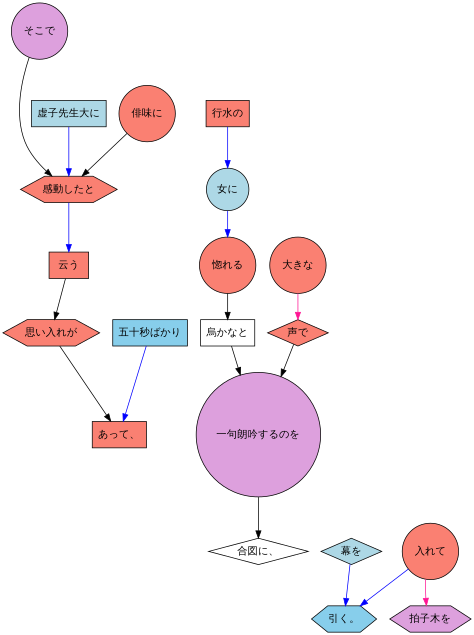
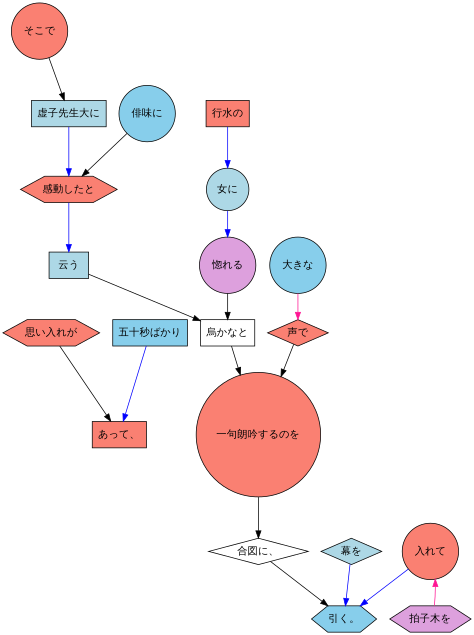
  digraph {
    fontname=Montserrat
    node [fillcolor=salmon fontname=Montserrat shape=circle style=filled]
    edge [color=black fontname=Montserrat]
-   n1 [fillcolor=plum label="そこで"]
+   n1 [label="そこで"]
    n2 [label="感動したと" shape=hexagon]
-   n3 [label="云う" shape=box]
+   n3 [fillcolor=lightblue label="云う" shape=box]
    n4 [fillcolor=lightblue label="虚子先生大に" shape=box]
-   n5 [label="俳味に"]
+   n5 [fillcolor=skyblue label="俳味に"]
    n6 [label="思い入れが" shape=hexagon]
    n7 [label="あって、" shape=box]
    n8 [fillcolor=skyblue label="五十秒ばかり" shape=box]
    n9 [fillcolor=skyblue label="引く。" shape=hexagon]
    n10 [label="行水の" shape=box]
    n11 [fillcolor=lightblue label="女に"]
-   n12 [label="惚れる"]
+   n12 [fillcolor=plum label="惚れる"]
    n13 [fillcolor=white label="烏かなと" shape=box]
-   n14 [fillcolor=plum label="一句朗吟するのを"]
+   n14 [label="一句朗吟するのを"]
    n15 [fillcolor=white label="合図に、" shape=diamond]
-   n16 [label="大きな"]
+   n16 [fillcolor=skyblue label="大きな"]
    n17 [label="声で" shape=diamond]
    n18 [fillcolor=plum label="拍子木を" shape=hexagon]
    n19 [label="入れて"]
    n20 [fillcolor=lightblue label="幕を" shape=diamond]
-   n1 -> n2
+   n1 -> n4
    n2 -> n3 [color=blue]
-   n3 -> n6
+   n3 -> n13
    n4 -> n2 [color=blue]
    n5 -> n2
    n6 -> n7
    n8 -> n7 [color=blue]
    n10 -> n11 [color=blue]
    n11 -> n12 [color=blue]
    n12 -> n13
    n13 -> n14
    n14 -> n15
+   n15 -> n9
    n16 -> n17 [color=deeppink]
    n17 -> n14
-   n19 -> n18 [color=deeppink]
+   n18 -> n19 [color=deeppink]
    n19 -> n9 [color=blue]
    n20 -> n9 [color=blue]
  }
